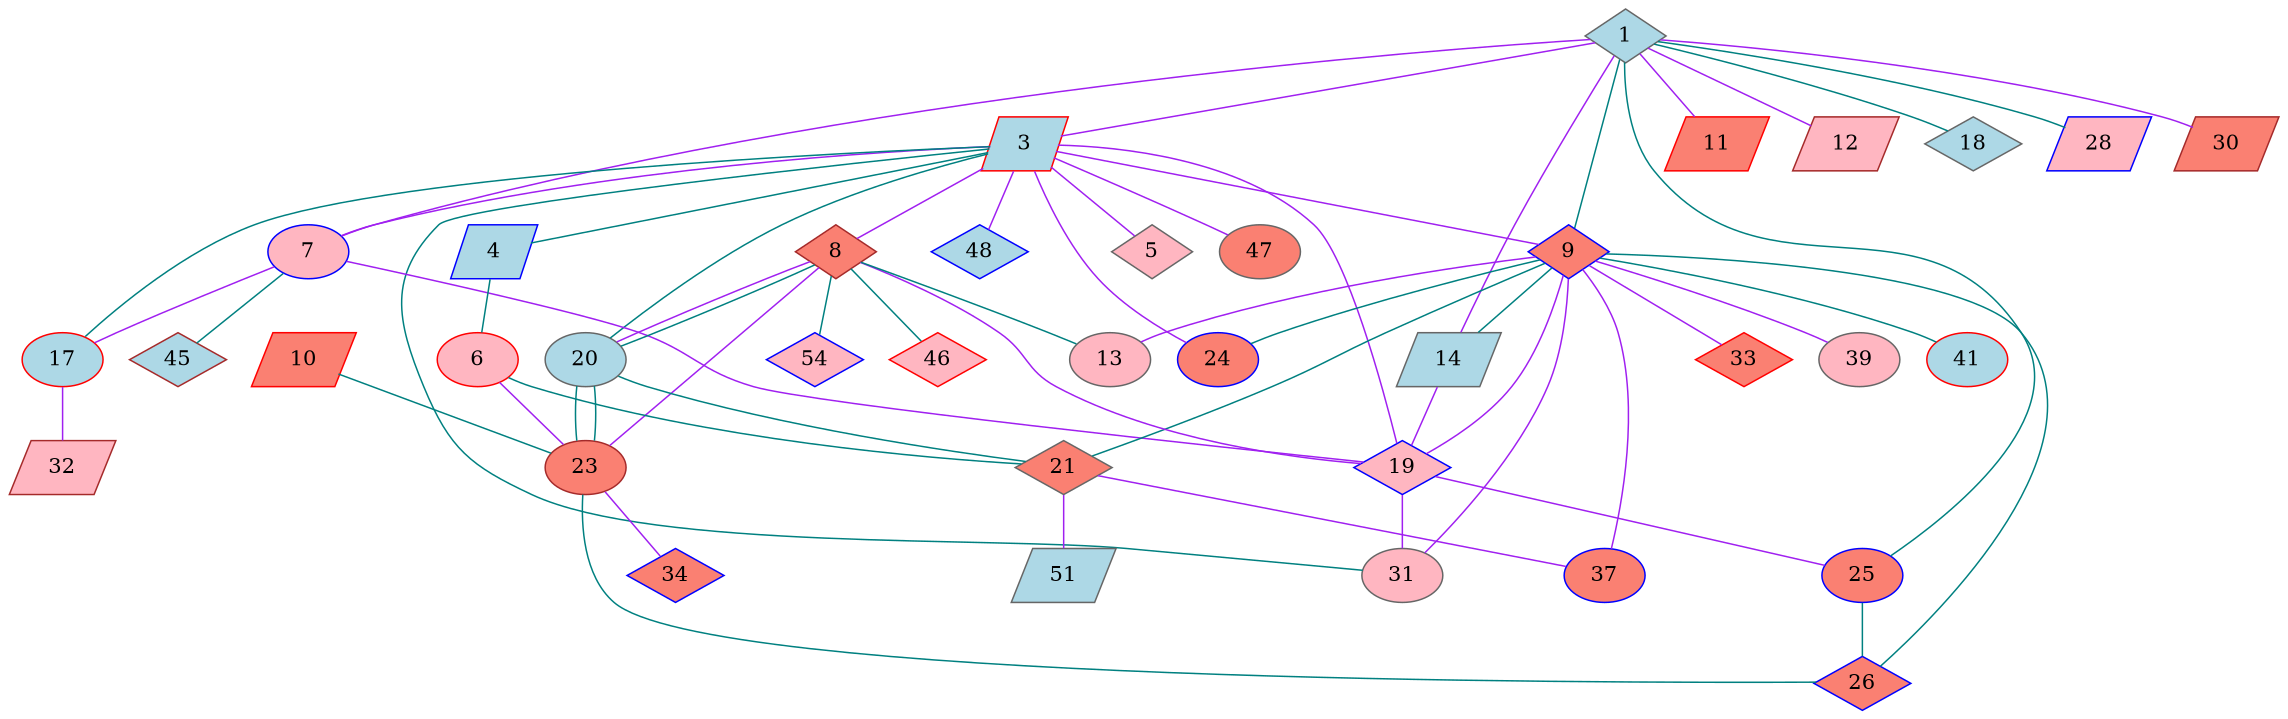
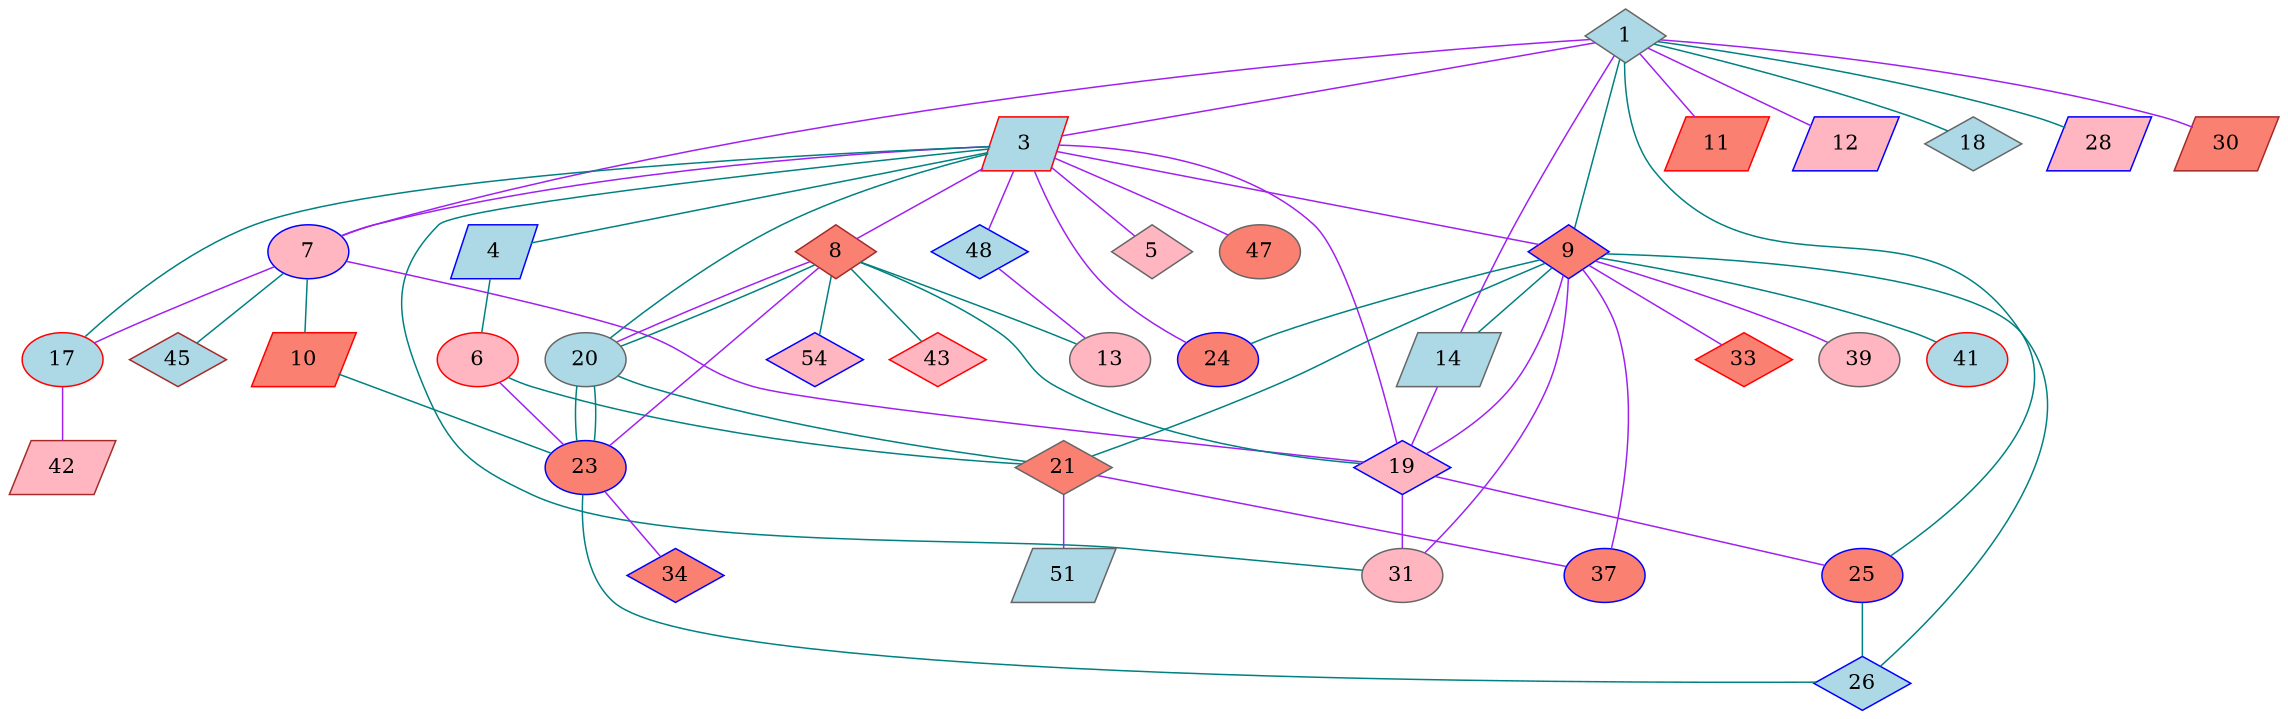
  graph {
    node [color=blue fillcolor=salmon shape=diamond style=filled]
    edge [color=purple]
    1 [color=gray40 fillcolor=lightblue super="+2"]
    3 [color=red fillcolor=lightblue shape=parallelogram super="+22"]
    7 [fillcolor=lightpink shape=ellipse super="+43"]
    9 [super="+16"]
    11 [color=red shape=parallelogram super="+15"]
-   12 [color=brown fillcolor=lightpink shape=parallelogram]
+   12 [fillcolor=lightpink shape=parallelogram]
    14 [color=gray40 fillcolor=lightblue shape=parallelogram]
    18 [color=gray40 fillcolor=lightblue]
    25 [shape=ellipse super="+35"]
    28 [fillcolor=lightpink shape=parallelogram]
    30 [color=brown shape=parallelogram]
    4 [fillcolor=lightblue shape=parallelogram super="+38"]
    5 [color=gray40 fillcolor=lightpink]
    8 [color=brown super="+36"]
    17 [color=red fillcolor=lightblue shape=ellipse]
    19 [fillcolor=lightpink super="+52"]
    20 [color=gray40 fillcolor=lightblue shape=ellipse super="+40"]
    24 [shape=ellipse]
    31 [color=gray40 fillcolor=lightpink shape=ellipse super="+50"]
    47 [color=gray40 shape=ellipse]
    48 [fillcolor=lightblue]
    10 [color=red shape=parallelogram super="+29"]
    45 [color=brown fillcolor=lightblue]
    21 [color=gray40 super="+32"]
    13 [color=gray40 fillcolor=lightpink shape=ellipse]
-   26 [super="+44"]
+   26 [fillcolor=lightblue super="+44"]
    33 [color=red]
    37 [shape=ellipse]
    39 [color=gray40 fillcolor=lightpink shape=ellipse]
    41 [color=red fillcolor=lightblue shape=ellipse]
    6 [color=red fillcolor=lightpink shape=ellipse super="+27"]
-   23 [color=brown shape=ellipse super="+53"]
-   46 [color=red fillcolor=lightpink]
+   23 [shape=ellipse super="+53"]
+   46 [color=red fillcolor=lightpink label=43]
    54 [fillcolor=lightpink]
-   42 [color=brown fillcolor=lightpink shape=parallelogram label=32]
+   42 [color=brown fillcolor=lightpink shape=parallelogram]
    51 [color=gray40 fillcolor=lightblue shape=parallelogram]
    34
    1 -- 3 [weight=2]
    1 -- 7
    1 -- 9 [color=teal]
    1 -- 11
    1 -- 12
    1 -- 14
    1 -- 18 [color=teal]
    1 -- 25 [color=teal]
    1 -- 28 [color=teal]
    1 -- 30
    3 -- 7
    3 -- 9
    3 -- 4 [color=teal]
    3 -- 5
    3 -- 8
    3 -- 17 [color=teal]
    3 -- 19
    3 -- 20 [color=teal]
    3 -- 24
    3 -- 31 [color=teal]
    3 -- 47
    3 -- 48
    7 -- 17
    7 -- 19
+   7 -- 10 [color=teal]
    7 -- 45 [color=teal]
    9 -- 14 [color=teal]
    9 -- 19
    9 -- 24 [color=teal]
    9 -- 31
    9 -- 21 [color=teal]
-   9 -- 13
+   48 -- 13
    9 -- 26 [color=teal]
    9 -- 33
    9 -- 37
    9 -- 39
    9 -- 41 [color=teal]
    14 -- 19
    25 -- 26 [color=teal]
    4 -- 6 [color=teal]
-   8 -- 19
+   8 -- 19 [color=teal]
    8 -- 20
    8 -- 20 [color=teal]
    8 -- 13 [color=teal]
    8 -- 23
    8 -- 46 [color=teal]
    8 -- 54 [color=teal]
    17 -- 42
    19 -- 25
    19 -- 31
    20 -- 21 [color=teal]
    20 -- 23 [color=teal]
    20 -- 23 [color=teal]
    10 -- 23 [color=teal]
    21 -- 37
    21 -- 51
    6 -- 21 [color=teal]
    6 -- 23
    23 -- 26 [color=teal]
    23 -- 34
  }
